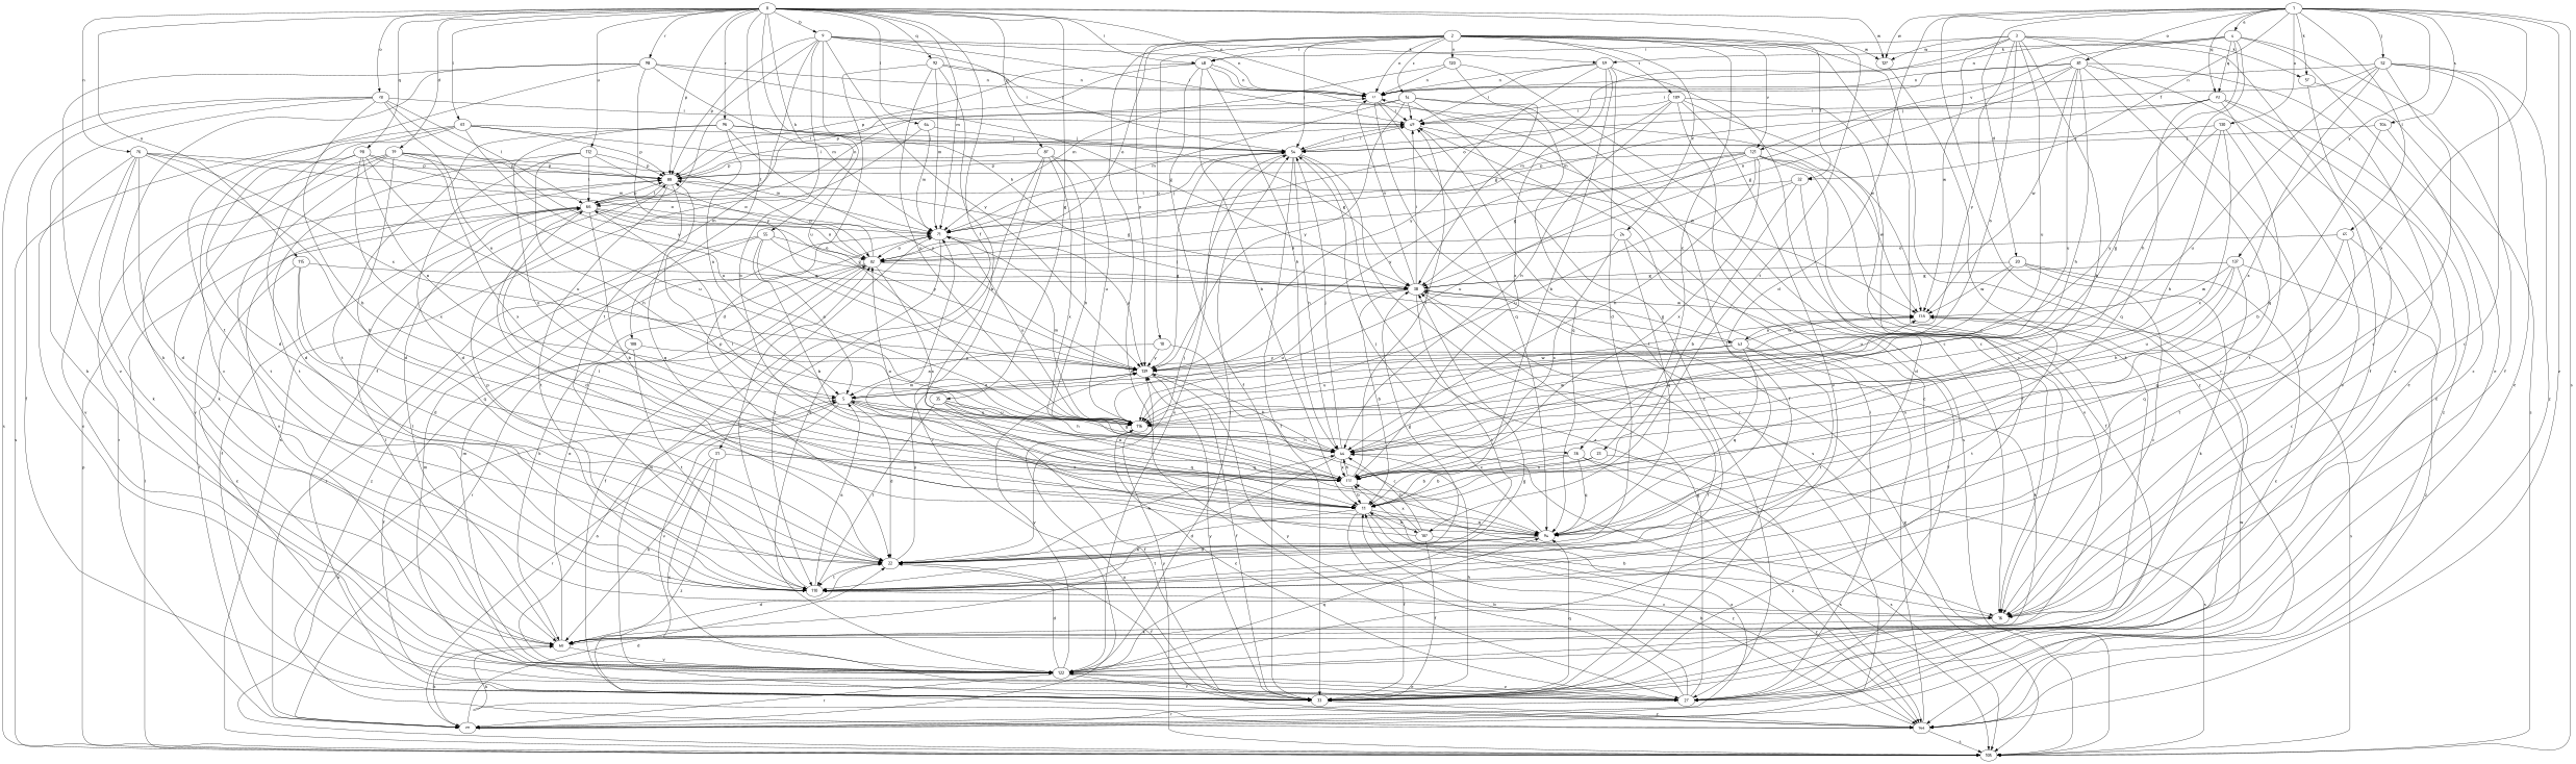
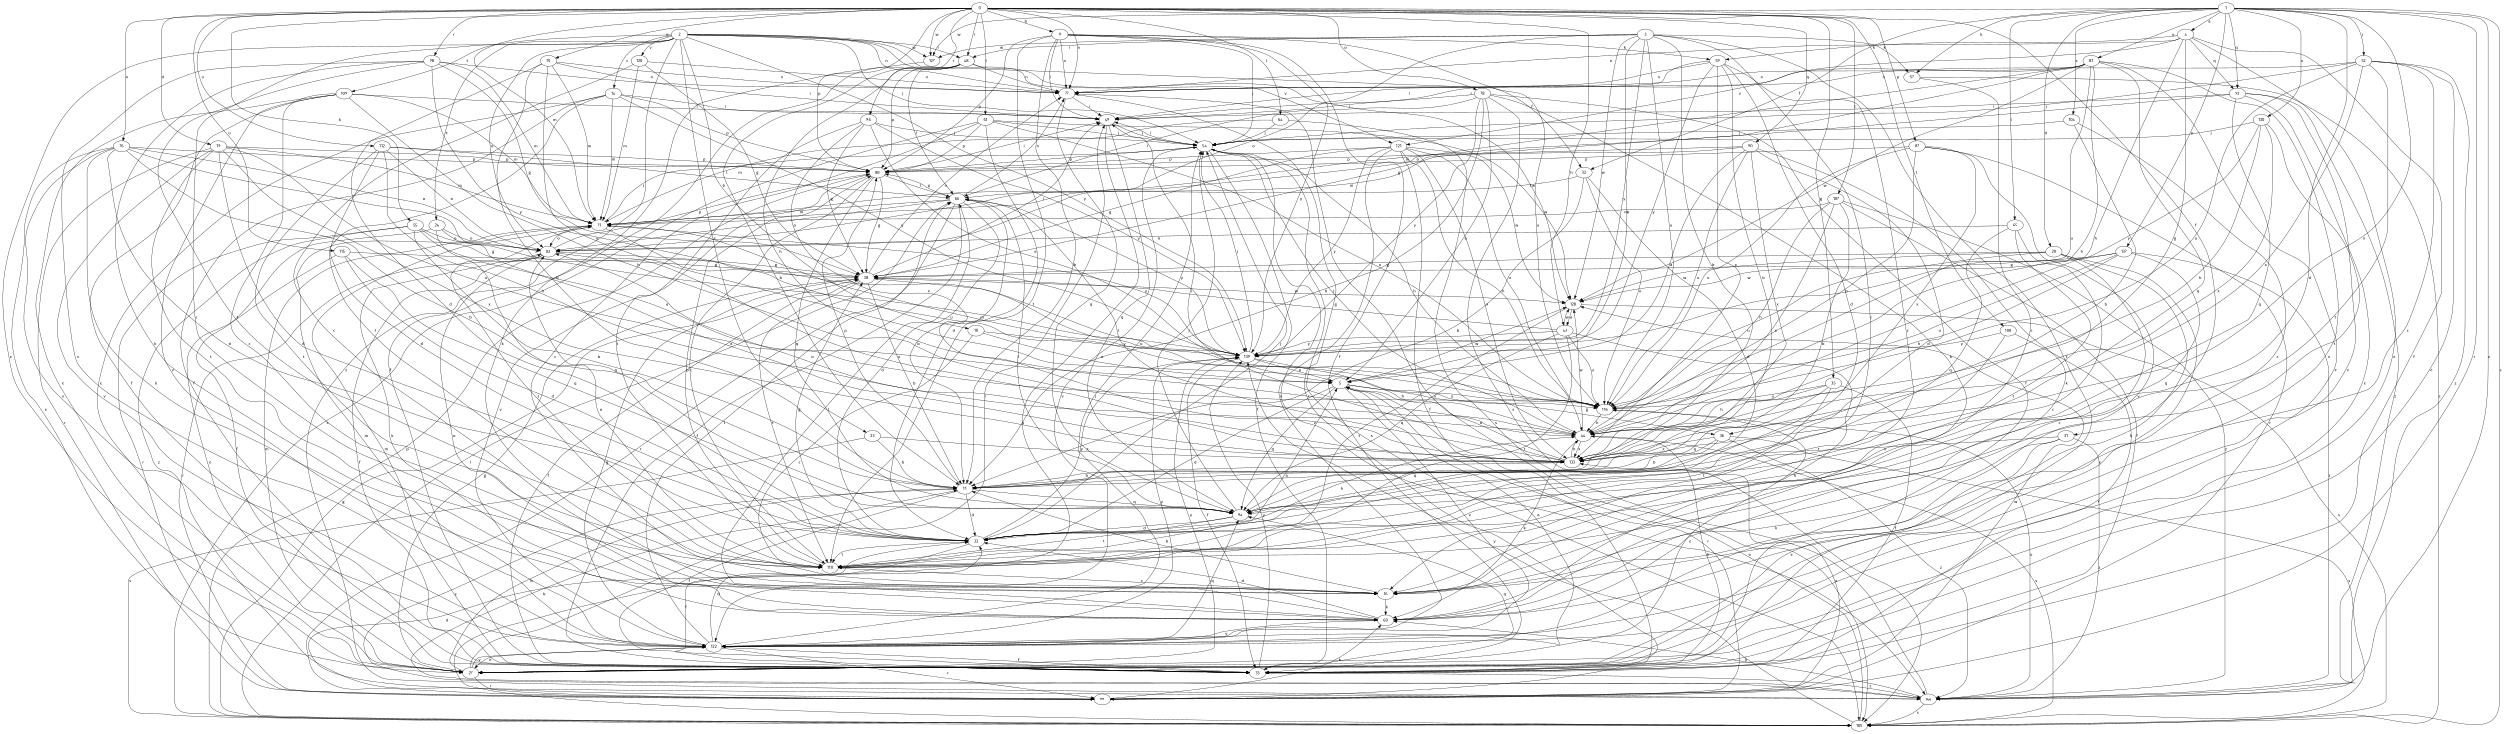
  strict digraph {
    fontname="Fira Sans"
    node [fontname="Fira Sans"]
    edge [fontname="Fira Sans"]
    0
    9
    19
    31
    35
    43
    48
    55
    61
    64
    71
    76
    77
    78
    87
    88
    90
    92
    96
    98
    107
    108
    112
    115
    127
    54
    139
    11
    33
    116
    59
    49
    110
    22
    99
    133
    122
    144
    27
    60
    44
    94
    128
    38
    66
    82
    5
    105
    16
    1
    4
    20
    32
    52
    57
    65
    81
    93
    104
    130
    137
    121
    36
    2
    10
    14
    23
    24
    109
    120
    3
    0 -> 9 [label=b]
    0 -> 19 [label=d]
    0 -> 31 [label=f]
    0 -> 35 [label=g]
    0 -> 43 [label=h]
    0 -> 48 [label=i]
    0 -> 55 [label=k]
    0 -> 61 [label=l]
    0 -> 64 [label=l]
    0 -> 71 [label=m]
    0 -> 76 [label=n]
    0 -> 77 [label=n]
    0 -> 78 [label=o]
    0 -> 87 [label=p]
    0 -> 88 [label=p]
    0 -> 90 [label=q]
    0 -> 92 [label=q]
    0 -> 96 [label=r]
    0 -> 98 [label=r]
    0 -> 107 [label=t]
    0 -> 108 [label=t]
    0 -> 112 [label=u]
    0 -> 115 [label=u]
    0 -> 127 [label=w]
    9 -> 77 [label=n]
    9 -> 88 [label=p]
    9 -> 54 [label=j]
    9 -> 139 [label=y]
    9 -> 11 [label=b]
    9 -> 33 [label=f]
    9 -> 116 [label=u]
    9 -> 59 [label=k]
    9 -> 49 [label=i]
    9 -> 110 [label=t]
    19 -> 71 [label=m]
    19 -> 88 [label=p]
    19 -> 116 [label=u]
    19 -> 110 [label=t]
    19 -> 22 [label=d]
    19 -> 99 [label=r]
    19 -> 133 [label=x]
    19 -> 122 [label=v]
    31 -> 133 [label=x]
    31 -> 144 [label=z]
    31 -> 27 [label=e]
    31 -> 60 [label=k]
    35 -> 33 [label=f]
    35 -> 116 [label=u]
    35 -> 110 [label=t]
    35 -> 44 [label=h]
    35 -> 94 [label=q]
    43 -> 139 [label=y]
    43 -> 116 [label=u]
    43 -> 110 [label=t]
    43 -> 60 [label=k]
    43 -> 94 [label=q]
    43 -> 128 [label=w]
    43 -> 38 [label=g]
    48 -> 77 [label=n]
    48 -> 88 [label=p]
    48 -> 11 [label=b]
    48 -> 33 [label=f]
    48 -> 44 [label=h]
    48 -> 128 [label=w]
    48 -> 66 [label=l]
    55 -> 11 [label=b]
    55 -> 99 [label=r]
    55 -> 144 [label=z]
    55 -> 38 [label=g]
    55 -> 82 [label=o]
    55 -> 5 [label=a]
    61 -> 88 [label=p]
    61 -> 54 [label=j]
    61 -> 116 [label=u]
    61 -> 22 [label=d]
    61 -> 128 [label=w]
    61 -> 105 [label=s]
    61 -> 16 [label=c]
    64 -> 71 [label=m]
    64 -> 54 [label=j]
    64 -> 105 [label=s]
    71 -> 54 [label=j]
    71 -> 139 [label=y]
    71 -> 116 [label=u]
    71 -> 110 [label=t]
    71 -> 82 [label=o]
    76 -> 88 [label=p]
    76 -> 139 [label=x]
    76 -> 11 [label=b]
    76 -> 22 [label=d]
    76 -> 122 [label=v]
    76 -> 27 [label=e]
    76 -> 60 [label=k]
    76 -> 82 [label=o]
    77 -> 49 [label=i]
    77 -> 99 [label=r]
    77 -> 94 [label=q]
    78 -> 139 [label=y]
    78 -> 11 [label=b]
    78 -> 33 [label=f]
    78 -> 49 [label=i]
    78 -> 60 [label=k]
    78 -> 66 [label=l]
    78 -> 5 [label=a]
    78 -> 105 [label=s]
    87 -> 88 [label=p]
    87 -> 116 [label=u]
    87 -> 99 [label=r]
    87 -> 133 [label=x]
    87 -> 122 [label=v]
    87 -> 44 [label=h]
    88 -> 49 [label=i]
    88 -> 110 [label=t]
    88 -> 122 [label=v]
    88 -> 94 [label=q]
    88 -> 38 [label=g]
    88 -> 66 [label=l]
    90 -> 71 [label=m]
    90 -> 88 [label=p]
    90 -> 116 [label=u]
    90 -> 22 [label=d]
    90 -> 133 [label=x]
    90 -> 60 [label=k]
    90 -> 5 [label=a]
    92 -> 71 [label=m]
    92 -> 77 [label=n]
    92 -> 11 [label=b]
    92 -> 116 [label=u]
    92 -> 49 [label=i]
    92 -> 22 [label=d]
    96 -> 54 [label=j]
    96 -> 139 [label=y]
    96 -> 110 [label=t]
    96 -> 133 [label=x]
    96 -> 38 [label=g]
    96 -> 5 [label=a]
    98 -> 71 [label=m]
    98 -> 77 [label=n]
    98 -> 139 [label=y]
    98 -> 110 [label=t]
    98 -> 122 [label=v]
    98 -> 60 [label=k]
    98 -> 38 [label=g]
    107 -> 71 [label=m]
-   11 -> 107 [label=b]
+   107 -> 11 [label=b]
    107 -> 33 [label=f]
    107 -> 133 [label=x]
    107 -> 144 [label=z]
    107 -> 44 [label=h]
    108 -> 139 [label=y]
    108 -> 33 [label=f]
    108 -> 110 [label=t]
    112 -> 88 [label=p]
    112 -> 110 [label=t]
    112 -> 22 [label=d]
    112 -> 44 [label=h]
    112 -> 66 [label=l]
    112 -> 82 [label=o]
    115 -> 22 [label=d]
    115 -> 27 [label=e]
    115 -> 94 [label=q]
    115 -> 38 [label=g]
    127 -> 60 [label=k]
    54 -> 88 [label=p]
    54 -> 33 [label=f]
    54 -> 49 [label=i]
    54 -> 122 [label=v]
    54 -> 144 [label=z]
    54 -> 44 [label=h]
    54 -> 105 [label=s]
    139 -> 54 [label=j]
    139 -> 33 [label=f]
    139 -> 44 [label=h]
    139 -> 5 [label=a]
    11 -> 88 [label=p]
    11 -> 33 [label=f]
    11 -> 22 [label=d]
    11 -> 144 [label=z]
    11 -> 94 [label=q]
    33 -> 71 [label=m]
    33 -> 139 [label=y]
    33 -> 144 [label=z]
    33 -> 44 [label=h]
    33 -> 94 [label=q]
    116 -> 71 [label=m]
    116 -> 27 [label=e]
    116 -> 44 [label=h]
    59 -> 77 [label=n]
    59 -> 139 [label=y]
    59 -> 11 [label=b]
    59 -> 49 [label=i]
    59 -> 22 [label=d]
    59 -> 133 [label=x]
    59 -> 16 [label=c]
    49 -> 54 [label=j]
    49 -> 94 [label=q]
    49 -> 105 [label=s]
    110 -> 88 [label=p]
    110 -> 82 [label=o]
    110 -> 5 [label=a]
    110 -> 16 [label=c]
    22 -> 54 [label=j]
    22 -> 139 [label=y]
    22 -> 33 [label=f]
    22 -> 110 [label=t]
    22 -> 44 [label=h]
    22 -> 38 [label=g]
    99 -> 22 [label=d]
    99 -> 133 [label=x]
    99 -> 60 [label=k]
    99 -> 128 [label=w]
    133 -> 11 [label=b]
    133 -> 49 [label=i]
    133 -> 44 [label=h]
    133 -> 66 [label=l]
    133 -> 82 [label=o]
    133 -> 5 [label=a]
    122 -> 71 [label=m]
    122 -> 54 [label=j]
    122 -> 139 [label=y]
    122 -> 33 [label=f]
    122 -> 22 [label=d]
    122 -> 99 [label=r]
    122 -> 27 [label=e]
    122 -> 94 [label=q]
    122 -> 38 [label=g]
    122 -> 66 [label=l]
    122 -> 5 [label=a]
    144 -> 77 [label=n]
    144 -> 11 [label=b]
    144 -> 116 [label=u]
    144 -> 60 [label=k]
    144 -> 105 [label=s]
    27 -> 71 [label=m]
    27 -> 139 [label=y]
    27 -> 11 [label=b]
    27 -> 49 [label=i]
    27 -> 99 [label=r]
    27 -> 122 [label=v]
    27 -> 38 [label=g]
    60 -> 22 [label=d]
    60 -> 122 [label=v]
    60 -> 66 [label=l]
    60 -> 82 [label=o]
    44 -> 54 [label=j]
    44 -> 133 [label=x]
    44 -> 60 [label=k]
    44 -> 128 [label=w]
    44 -> 105 [label=s]
    94 -> 54 [label=j]
    94 -> 110 [label=t]
    94 -> 22 [label=d]
    94 -> 66 [label=l]
    128 -> 43 [label=a]
    128 -> 110 [label=t]
    128 -> 105 [label=s]
    38 -> 77 [label=n]
    38 -> 11 [label=b]
    38 -> 33 [label=f]
    38 -> 116 [label=u]
    38 -> 49 [label=i]
    38 -> 110 [label=t]
    38 -> 128 [label=w]
    66 -> 71 [label=m]
    66 -> 77 [label=n]
    66 -> 88 [label=p]
    66 -> 139 [label=y]
    66 -> 11 [label=b]
    66 -> 33 [label=f]
    66 -> 22 [label=d]
    66 -> 99 [label=r]
    66 -> 82 [label=o]
    82 -> 88 [label=p]
    82 -> 33 [label=f]
    82 -> 99 [label=r]
    82 -> 133 [label=x]
    82 -> 60 [label=k]
    82 -> 38 [label=g]
    5 -> 116 [label=u]
    5 -> 22 [label=d]
    5 -> 99 [label=r]
    5 -> 122 [label=v]
    5 -> 94 [label=q]
    5 -> 128 [label=w]
    5 -> 36 [label=g]
    105 -> 88 [label=p]
    105 -> 139 [label=y]
    105 -> 38 [label=g]
    105 -> 66 [label=l]
    105 -> 5 [label=a]
    16 -> 11 [label=b]
    16 -> 60 [label=k]
    1 -> 127 [label=w]
    1 -> 22 [label=d]
    1 -> 99 [label=r]
    1 -> 133 [label=x]
    1 -> 144 [label=z]
    1 -> 105 [label=s]
    1 -> 4 [label=a]
    1 -> 20 [label=d]
    1 -> 32 [label=f]
    1 -> 52 [label=j]
    1 -> 57 [label=k]
    1 -> 65 [label=l]
    1 -> 81 [label=o]
    1 -> 93 [label=q]
    1 -> 104 [label=s]
    1 -> 130 [label=x]
    1 -> 137 [label=y]
    4 -> 77 [label=n]
    4 -> 33 [label=f]
    4 -> 59 [label=k]
    4 -> 27 [label=e]
    4 -> 44 [label=h]
    4 -> 93 [label=q]
    4 -> 121 [label=v]
    4 -> 36 [label=g]
    20 -> 116 [label=u]
    20 -> 27 [label=e]
    20 -> 60 [label=k]
    20 -> 128 [label=w]
    20 -> 38 [label=g]
    20 -> 16 [label=c]
    32 -> 11 [label=b]
    32 -> 116 [label=u]
    32 -> 22 [label=d]
    32 -> 66 [label=l]
    52 -> 77 [label=n]
    52 -> 54 [label=j]
    52 -> 116 [label=u]
    52 -> 110 [label=t]
    52 -> 133 [label=x]
    52 -> 144 [label=z]
    52 -> 27 [label=e]
    52 -> 16 [label=c]
    57 -> 105 [label=s]
    57 -> 16 [label=c]
    65 -> 110 [label=t]
    65 -> 94 [label=q]
    65 -> 82 [label=o]
    65 -> 16 [label=c]
    81 -> 77 [label=n]
    81 -> 116 [label=u]
    81 -> 49 [label=i]
    81 -> 122 [label=v]
    81 -> 27 [label=e]
    81 -> 44 [label=h]
    81 -> 94 [label=q]
    81 -> 128 [label=w]
    81 -> 38 [label=g]
    81 -> 82 [label=o]
    93 -> 71 [label=m]
    93 -> 49 [label=i]
    93 -> 122 [label=v]
    93 -> 144 [label=z]
    93 -> 27 [label=e]
    93 -> 94 [label=q]
    104 -> 54 [label=j]
    104 -> 11 [label=b]
    104 -> 16 [label=c]
    130 -> 54 [label=j]
    130 -> 139 [label=y]
    130 -> 110 [label=t]
    130 -> 133 [label=x]
    130 -> 44 [label=h]
    137 -> 116 [label=u]
    137 -> 144 [label=z]
    137 -> 44 [label=h]
    137 -> 94 [label=q]
    137 -> 128 [label=w]
    137 -> 38 [label=g]
    121 -> 88 [label=p]
    121 -> 139 [label=y]
    121 -> 33 [label=f]
    121 -> 116 [label=u]
    121 -> 133 [label=x]
    121 -> 122 [label=v]
    121 -> 44 [label=h]
    121 -> 128 [label=w]
    121 -> 38 [label=g]
    36 -> 11 [label=b]
    36 -> 133 [label=x]
    36 -> 144 [label=z]
    36 -> 94 [label=q]
    36 -> 105 [label=s]
    2 -> 48 [label=i]
    2 -> 77 [label=n]
    2 -> 127 [label=w]
    2 -> 54 [label=j]
    2 -> 139 [label=y]
    2 -> 144 [label=z]
    2 -> 27 [label=e]
    2 -> 82 [label=o]
    2 -> 16 [label=c]
    2 -> 32 [label=f]
    2 -> 121 [label=v]
    2 -> 10 [label=b]
    2 -> 14 [label=c]
    2 -> 23 [label=e]
    2 -> 24 [label=e]
    2 -> 109 [label=t]
    2 -> 120 [label=v]
    10 -> 139 [label=y]
    10 -> 5 [label=a]
    10 -> 16 [label=c]
    14 -> 71 [label=m]
    14 -> 88 [label=p]
    14 -> 139 [label=y]
    14 -> 33 [label=f]
    14 -> 49 [label=i]
    14 -> 110 [label=t]
    14 -> 27 [label=e]
    23 -> 11 [label=b]
    23 -> 133 [label=x]
    23 -> 105 [label=s]
    24 -> 33 [label=f]
    24 -> 133 [label=x]
    24 -> 94 [label=q]
    24 -> 82 [label=o]
    109 -> 71 [label=m]
    109 -> 33 [label=f]
    109 -> 49 [label=i]
    109 -> 122 [label=v]
    109 -> 27 [label=e]
    109 -> 44 [label=h]
    109 -> 16 [label=c]
    120 -> 71 [label=m]
    120 -> 77 [label=n]
    120 -> 38 [label=g]
    120 -> 16 [label=c]
    3 -> 48 [label=i]
    3 -> 127 [label=w]
    3 -> 139 [label=y]
    3 -> 11 [label=b]
    3 -> 33 [label=f]
    3 -> 116 [label=u]
    3 -> 128 [label=w]
    3 -> 82 [label=o]
    3 -> 5 [label=a]
    3 -> 16 [label=c]
    3 -> 57 [label=k]
  }
